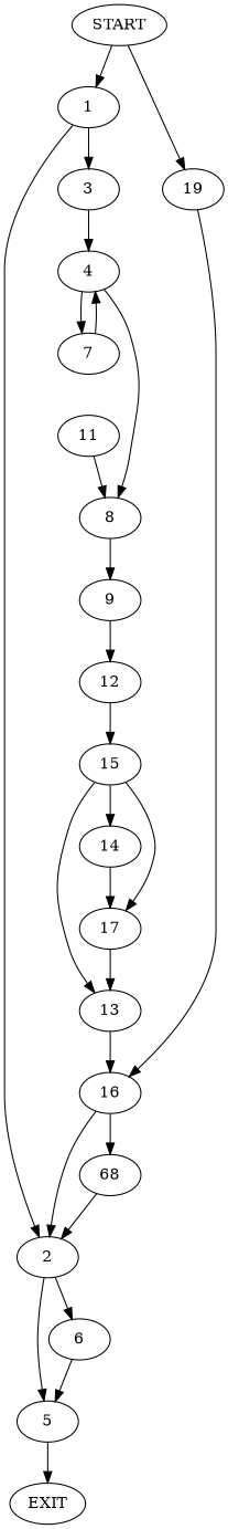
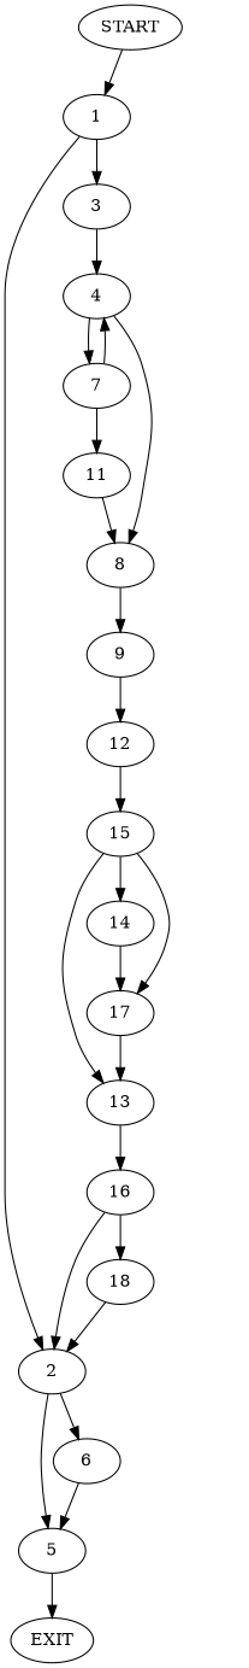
  digraph {
    n1 [label=START]
    1
-   19
    2
    3
    16
    n7 [label=EXIT]
    5
    6
    4
    7
    8
    11
    9
    12
    15
    13
    14
    17
-   18 [label=68]
+   18
    n1 -> 1
-   n1 -> 19
    1 -> 2
    1 -> 3
-   19 -> 16
    2 -> 5
    2 -> 6
    3 -> 4
    16 -> 2
    16 -> 18
    5 -> n7
    6 -> 5
    4 -> 7
    4 -> 8
    7 -> 4
+   7 -> 11
    8 -> 9
    11 -> 8
    9 -> 12
    12 -> 15
    15 -> 13
    15 -> 14
    15 -> 17
    13 -> 16
    14 -> 17
    17 -> 13
    18 -> 2
  }
